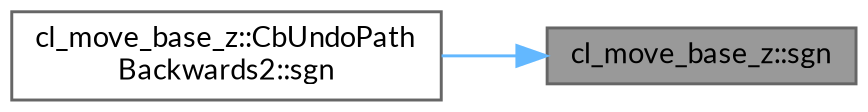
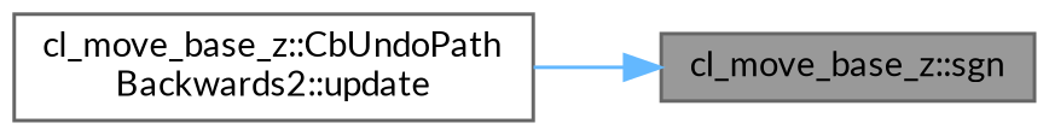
  digraph {
    rankdir=RL
    fontname=Lato
    node [fontname=Lato fontsize=10 shape=box style=filled]
    n1 [color=gray40 fillcolor=grey60 fontcolor=black height=0.2 label="cl_move_base_z::sgn" width=0.4]
-   n2 [color=grey40 fillcolor=white height=0.2 label="cl_move_base_z::CbUndoPath\lBackwards2::sgn" width=0.4]
+   n2 [color=grey40 fillcolor=white height=0.2 label="cl_move_base_z::CbUndoPath\lBackwards2::update" width=0.4]
    n1 -> n2 [color=steelblue1 dir=back fontname=Lato fontsize=10 labelfontname=Helvetica labelfontsize=10 style=solid]
  }
